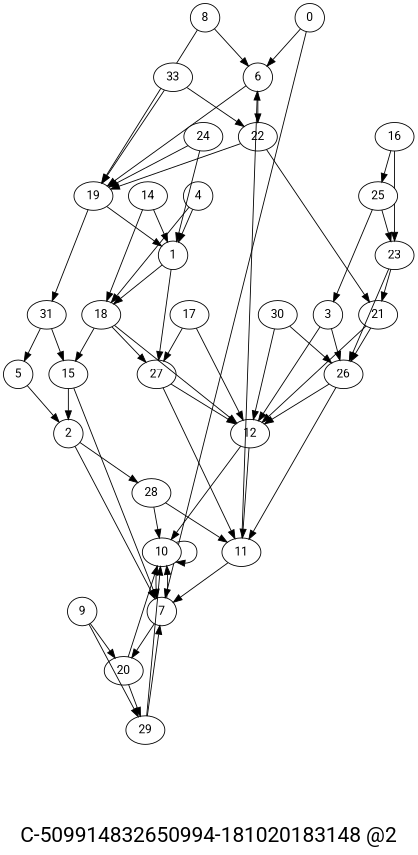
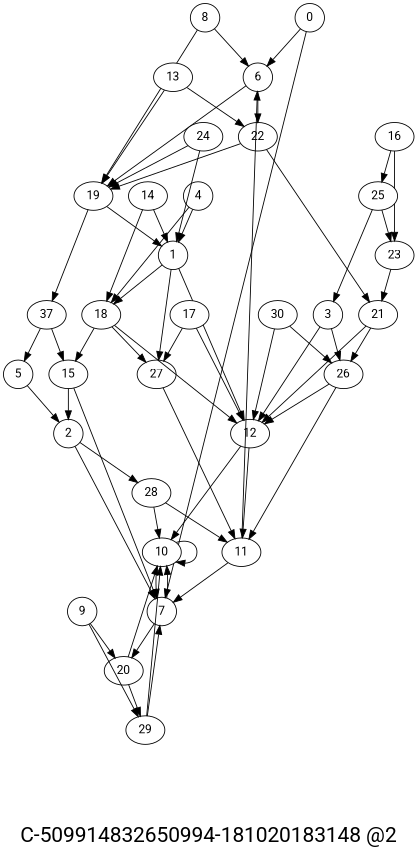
  digraph {
    fontname=Roboto
    fontsize=24
    label="\nC-509914832650994-181020183148 @2\n"
    splines=false
    node [fillcolor=white fontname=Roboto shape=ellipse style=filled]
    edge [fontname=Roboto]
    0 [height=0.2 width=0.2]
    6 [height=0.2 width=0.2]
    7 [height=0.2 width=0.2]
    19 [height=0.2 width=0.2]
    22 [height=0.2 width=0.2]
    10 [height=0.2 width=0.2]
    20 [height=0.2 width=0.2]
    1 [height=0.2 width=0.2]
    18 [height=0.2 width=0.2]
    27 [height=0.2 width=0.2]
    12 [height=0.2 width=0.2]
    15 [height=0.2 width=0.2]
    11 [height=0.2 width=0.2]
    2 [height=0.2 width=0.2]
    28 [height=0.2 width=0.2]
    3 [height=0.2 width=0.2]
    26 [height=0.2 width=0.2]
    4 [height=0.2 width=0.2]
    5 [height=0.2 width=0.2]
-   31 [height=0.2 width=0.2]
+   31 [height=0.2 width=0.2 label=37]
    21 [height=0.2 width=0.2]
    29 [height=0.2 width=0.2]
    8 [height=0.2 width=0.2]
    9 [height=0.2 width=0.2]
-   13 [height=0.2 width=0.2 label=33]
+   13 [height=0.2 width=0.2]
    14 [height=0.2 width=0.2]
    16 [height=0.2 width=0.2]
    23 [height=0.2 width=0.2]
    25 [height=0.2 width=0.2]
    17 [height=0.2 width=0.2]
    24 [height=0.2 width=0.2]
    30 [height=0.2 width=0.2]
    0 -> 6
    0 -> 7
    6 -> 19
    6 -> 22
    7 -> 10
    7 -> 20
    19 -> 1
    19 -> 31
    22 -> 19
    22 -> 21
    10 -> 7
    10 -> 10
    20 -> 10
    20 -> 29
    1 -> 18
    1 -> 27
    18 -> 27
    18 -> 12
    18 -> 15
-   27 -> 12
+   1 -> 12
    27 -> 11
    12 -> 10
    12 -> 11
    15 -> 7
    15 -> 2
    11 -> 6
    11 -> 7
    2 -> 7
    2 -> 28
    28 -> 10
    28 -> 11
    3 -> 12
    3 -> 26
    26 -> 12
    26 -> 11
    4 -> 1
    4 -> 18
    5 -> 2
    31 -> 15
    31 -> 5
    21 -> 12
    21 -> 26
    29 -> 7
    29 -> 10
    8 -> 6
    8 -> 19
    9 -> 20
    9 -> 29
    13 -> 19
    13 -> 22
    14 -> 1
    14 -> 18
    16 -> 23
    16 -> 25
-   23 -> 26
    23 -> 21
    25 -> 3
    25 -> 23
    17 -> 27
    17 -> 12
    24 -> 19
    24 -> 1
    30 -> 12
    30 -> 26
  }
